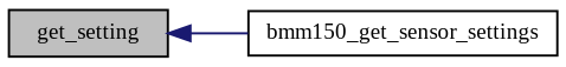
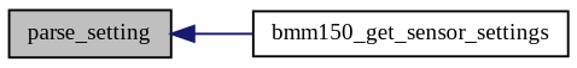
  digraph {
    rankdir=LR
    fontname="Liberation Serif"
    node [color=black fontname="Liberation Serif" fontsize=10 shape=record style=filled]
-   n1 [fillcolor=grey75 fontcolor=black height=0.2 label=get_setting width=0.4]
+   n1 [fillcolor=grey75 fontcolor=black height=0.2 label=parse_setting width=0.4]
    n2 [fillcolor=white height=0.2 label=bmm150_get_sensor_settings width=0.4]
    n1 -> n2 [color=midnightblue dir=back fontname="Liberation Serif" fontsize=10 labelfontname=Helvetica labelfontsize=10 style=solid]
  }
